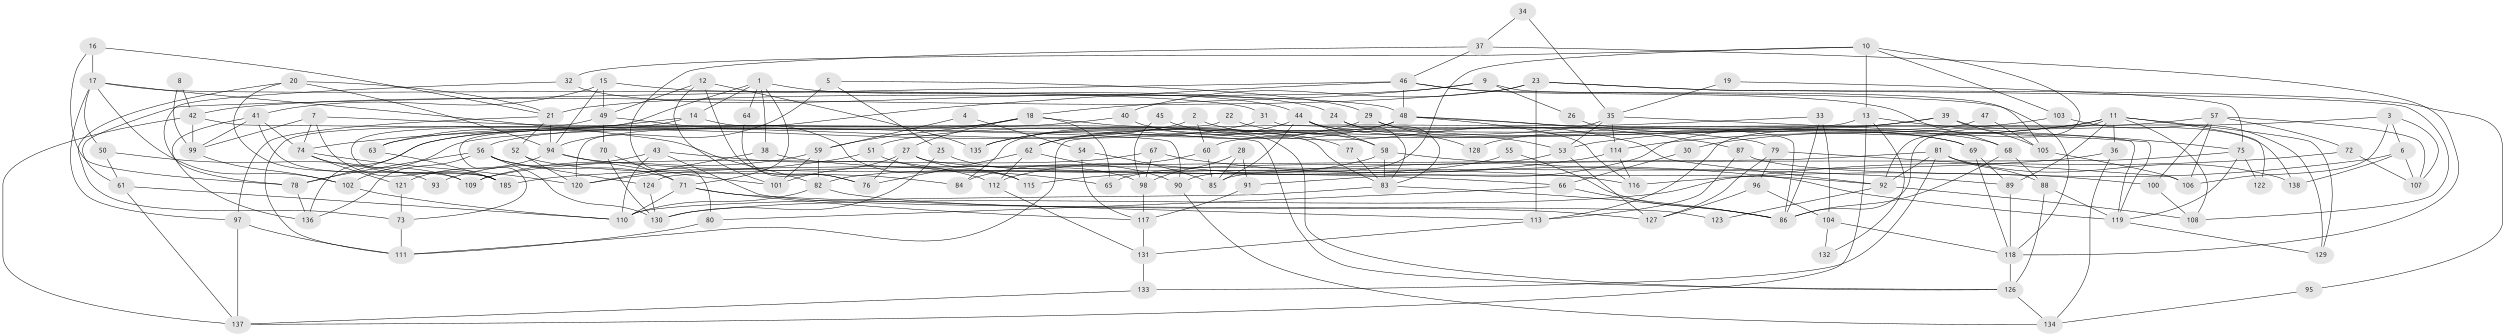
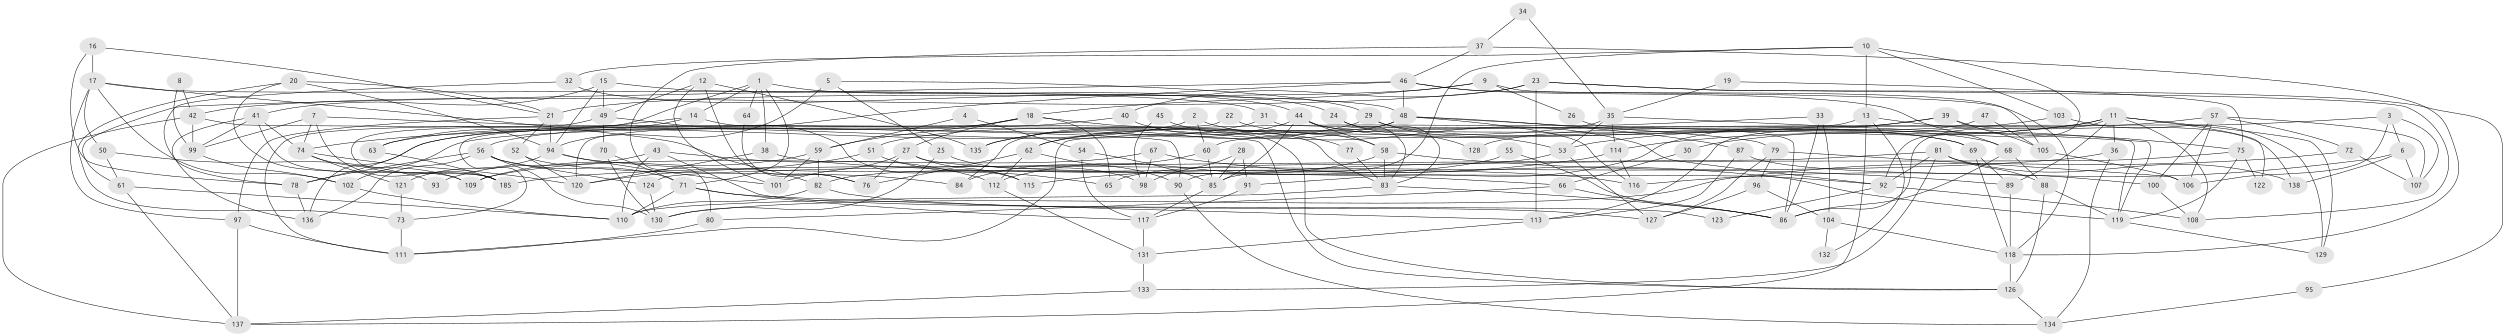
  graph {
    fontname=Ubuntu
    node [color=gray90 fontname=Ubuntu style=filled]
    edge [fontname=Ubuntu]
    1
    14
    24
    38
    64
    71
    n7 [label=185]
    74
    63
    126
    83
    128
    66
    120
    76
    113
    110
    117
    2
    60
    78
    92
    85
    84
    136
    108
    123
    3
    6
    106
    107
    111
    116
    138
    4
    54
    59
    101
    82
    109
    5
    25
    29
    94
    98
    130
    53
    135
    69
    121
    7
    90
    99
    134
    102
    8
    42
    137
    9
    18
    21
    26
    105
    27
    65
    97
    52
    86
    10
    13
    32
    103
    75
    132
    44
    129
    114
    11
    30
    36
    89
    122
    127
    118
    12
    49
    115
    70
    119
    15
    41
    48
    62
    79
    87
    16
    17
    31
    50
    56
    93
    61
    19
    35
    51
    20
    73
    22
    23
    40
    95
    77
    131
    28
    91
    80
    124
    58
    68
    33
    104
    112
    34
    37
    46
    39
    43
    88
    45
    47
    96
    100
    55
    57
    72
    67
    81
    133
    1 -- 14
    1 -- 24
    1 -- 38
    1 -- 64
    1 -- 71
    1 -- n7
    14 -- 74
    14 -- 63
    14 -- 126
    24 -- 83
    24 -- 128
    38 -- 66
    38 -- 120
    64 -- 76
    71 -- 113
    71 -- 110
    71 -- 117
    74 -- 120
    74 -- 109
    74 -- 121
    63 -- n7
    126 -- 134
    83 -- 110
    83 -- 86
    66 -- 86
    66 -- 80
    113 -- 131
    117 -- 131
    2 -- 60
    2 -- 78
    2 -- 92
    60 -- 85
    60 -- 84
    78 -- 136
    92 -- 108
    92 -- 123
    3 -- 6
    3 -- 106
    3 -- 107
    3 -- 111
    6 -- 107
    6 -- 116
    6 -- 138
    4 -- 54
    4 -- 59
    54 -- 117
    54 -- 85
    59 -- 101
    59 -- 82
    59 -- 109
    82 -- 110
    82 -- 127
    5 -- 25
    5 -- 29
    5 -- 94
    25 -- 98
    25 -- 130
    29 -- 53
    29 -- 135
    29 -- 69
    94 -- 116
    94 -- 101
    94 -- 121
-   98 -- 117
+   85 -- 117
    53 -- 65
    53 -- 127
    69 -- 89
    69 -- 118
    121 -- 73
    7 -- n7
    7 -- 74
    7 -- 90
    7 -- 99
    90 -- 134
    99 -- 102
    102 -- 110
    8 -- 99
    8 -- 42
    42 -- 126
    42 -- 99
    42 -- 137
    9 -- 18
    9 -- 21
    9 -- 26
    9 -- 105
    18 -- 63
    18 -- 83
    18 -- 59
    18 -- 27
    18 -- 65
    21 -- 94
    21 -- 97
    21 -- 52
    26 -- 86
    105 -- 106
    27 -- 76
    27 -- 92
    27 -- 101
    27 -- 115
    97 -- 111
    97 -- 137
    52 -- 120
    52 -- 84
    10 -- 92
    10 -- 90
    10 -- 13
    10 -- 32
    10 -- 103
    13 -- 102
    13 -- 137
    13 -- 75
    13 -- 132
    32 -- 78
    32 -- 44
    103 -- 129
    103 -- 114
    75 -- 85
    75 -- 122
    75 -- 119
    44 -- 83
    44 -- 85
    44 -- 135
    44 -- 58
    44 -- 68
    114 -- 116
    114 -- 115
    11 -- 108
    11 -- 53
    11 -- 86
    11 -- 129
    11 -- 30
    11 -- 36
    11 -- 89
    11 -- 122
    30 -- 66
    36 -- n7
    36 -- 134
    89 -- 118
    118 -- 126
    12 -- 76
    12 -- 101
    12 -- 135
    12 -- 49
    49 -- 111
    49 -- 115
    49 -- 70
    70 -- 71
    70 -- 130
    119 -- 129
    15 -- 94
    15 -- 49
    15 -- 41
    15 -- 48
    41 -- n7
    41 -- 74
    41 -- 136
    41 -- 99
    48 -- 84
    48 -- 116
    48 -- 62
    48 -- 79
    48 -- 87
    62 -- 76
    62 -- 90
    62 -- 112
    79 -- 106
    79 -- 127
    79 -- 96
    87 -- 113
    87 -- 100
    16 -- 78
    16 -- 21
    16 -- 17
    17 -- 82
    17 -- 102
    17 -- 97
    17 -- 31
    17 -- 50
    31 -- 119
    31 -- 56
    50 -- 93
    50 -- 61
    56 -- 71
    56 -- 78
    56 -- 136
    56 -- 130
    56 -- 124
    61 -- 110
    61 -- 137
    19 -- 75
    19 -- 35
    35 -- 53
    35 -- 114
    35 -- 119
    35 -- 51
    51 -- 120
    51 -- 65
    20 -- 109
    20 -- 94
    20 -- 21
    20 -- 73
    73 -- 111
    22 -- 69
    22 -- 73
    23 -- 113
    23 -- 108
    23 -- 42
    23 -- 40
    23 -- 95
    40 -- 136
    40 -- 77
    95 -- 134
    77 -- 83
    131 -- 133
    28 -- 85
    28 -- 98
    28 -- 91
    91 -- 117
    80 -- 111
    124 -- 130
    58 -- 83
    58 -- 89
    58 -- 112
    68 -- 86
    68 -- 88
    33 -- 86
    33 -- 62
    33 -- 104
    104 -- 132
    104 -- 118
    112 -- 131
    34 -- 35
    34 -- 37
    37 -- 118
    37 -- 80
    37 -- 46
    46 -- 120
    46 -- 118
    46 -- 48
    46 -- 61
    46 -- 68
    39 -- 128
    39 -- 138
    39 -- 105
    39 -- 91
    43 -- 110
    43 -- 123
    43 -- 93
    43 -- 112
    88 -- 126
    88 -- 119
    45 -- 98
    45 -- 58
    47 -- 113
    47 -- 105
    96 -- 127
    96 -- 104
    100 -- 108
    55 -- 82
    55 -- 86
    57 -- 60
    57 -- 106
    57 -- 107
    57 -- 100
    57 -- 72
    72 -- 107
    72 -- 130
    67 -- 109
    67 -- 98
    67 -- 119
    81 -- 92
    81 -- 138
    81 -- 124
    81 -- 88
    81 -- 133
    133 -- 137
  }
